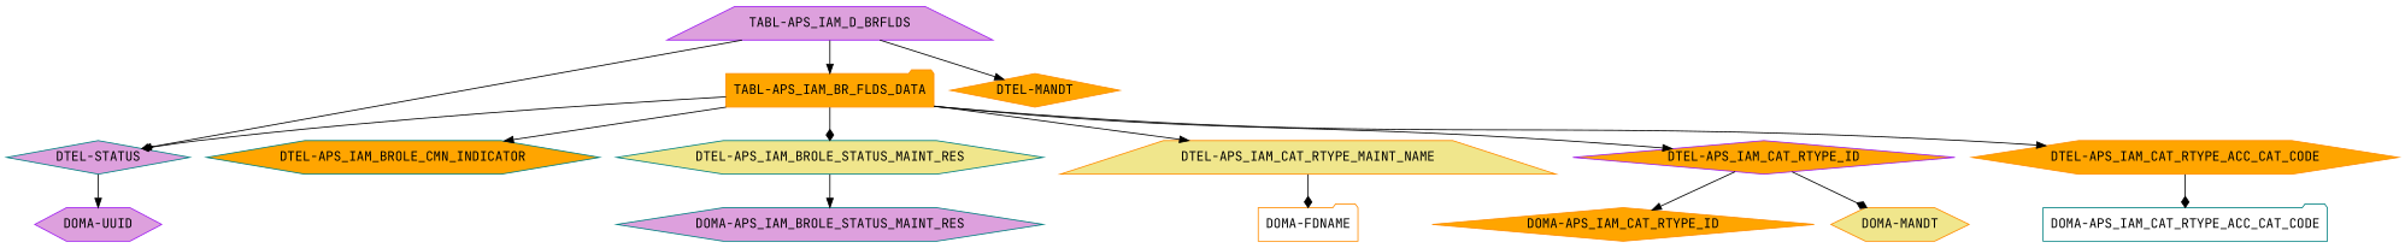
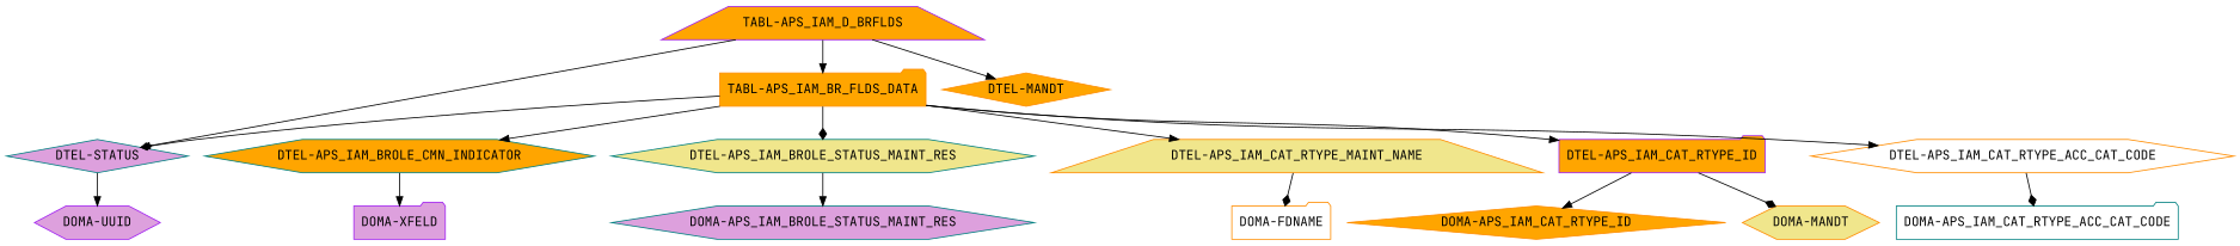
  digraph {
    fontname="JetBrains Mono"
    node [color=darkorange fillcolor=orange fontname="JetBrains Mono" shape=hexagon style=filled]
    edge [arrowhead=normal fontname="JetBrains Mono"]
-   "TABL-APS_IAM_D_BRFLDS" [color=purple fillcolor=plum shape=trapezium]
+   "TABL-APS_IAM_D_BRFLDS" [color=purple shape=trapezium]
    "TABL-APS_IAM_BR_FLDS_DATA" [shape=folder]
    n3 [color=teal fillcolor=plum label="DTEL-STATUS" shape=diamond]
    "DTEL-MANDT" [shape=diamond]
    "DTEL-APS_IAM_BROLE_CMN_INDICATOR" [color=teal]
    "DTEL-APS_IAM_BROLE_STATUS_MAINT_RES" [color=teal fillcolor=khaki]
    n7 [fillcolor=khaki label="DTEL-APS_IAM_CAT_RTYPE_MAINT_NAME" shape=trapezium]
-   "DTEL-APS_IAM_CAT_RTYPE_ID" [color=purple shape=diamond]
-   "DTEL-APS_IAM_CAT_RTYPE_ACC_CAT_CODE"
+   "DTEL-APS_IAM_CAT_RTYPE_ID" [color=purple shape=folder]
+   "DTEL-APS_IAM_CAT_RTYPE_ACC_CAT_CODE" [fillcolor=white]
    "DOMA-UUID" [color=purple fillcolor=plum]
+   "DOMA-XFELD" [color=purple fillcolor=plum shape=folder]
    "DOMA-APS_IAM_BROLE_STATUS_MAINT_RES" [color=teal fillcolor=plum]
    "DOMA-FDNAME" [fillcolor=white shape=folder]
    "DOMA-APS_IAM_CAT_RTYPE_ID" [shape=diamond]
    "DOMA-MANDT" [fillcolor=khaki]
    "DOMA-APS_IAM_CAT_RTYPE_ACC_CAT_CODE" [color=teal fillcolor=white shape=folder]
    "TABL-APS_IAM_D_BRFLDS" -> "TABL-APS_IAM_BR_FLDS_DATA"
    "TABL-APS_IAM_D_BRFLDS" -> n3
    "TABL-APS_IAM_D_BRFLDS" -> "DTEL-MANDT"
    "TABL-APS_IAM_BR_FLDS_DATA" -> n3 [arrowhead=diamond]
    "TABL-APS_IAM_BR_FLDS_DATA" -> "DTEL-APS_IAM_BROLE_CMN_INDICATOR"
    "TABL-APS_IAM_BR_FLDS_DATA" -> "DTEL-APS_IAM_BROLE_STATUS_MAINT_RES" [arrowhead=diamond]
    "TABL-APS_IAM_BR_FLDS_DATA" -> n7
    "TABL-APS_IAM_BR_FLDS_DATA" -> "DTEL-APS_IAM_CAT_RTYPE_ID"
    "TABL-APS_IAM_BR_FLDS_DATA" -> "DTEL-APS_IAM_CAT_RTYPE_ACC_CAT_CODE"
    n3 -> "DOMA-UUID"
+   "DTEL-APS_IAM_BROLE_CMN_INDICATOR" -> "DOMA-XFELD"
    "DTEL-APS_IAM_BROLE_STATUS_MAINT_RES" -> "DOMA-APS_IAM_BROLE_STATUS_MAINT_RES"
    n7 -> "DOMA-FDNAME" [arrowhead=diamond]
    "DTEL-APS_IAM_CAT_RTYPE_ID" -> "DOMA-APS_IAM_CAT_RTYPE_ID"
    "DTEL-APS_IAM_CAT_RTYPE_ID" -> "DOMA-MANDT" [arrowhead=diamond]
    "DTEL-APS_IAM_CAT_RTYPE_ACC_CAT_CODE" -> "DOMA-APS_IAM_CAT_RTYPE_ACC_CAT_CODE" [arrowhead=diamond]
  }
